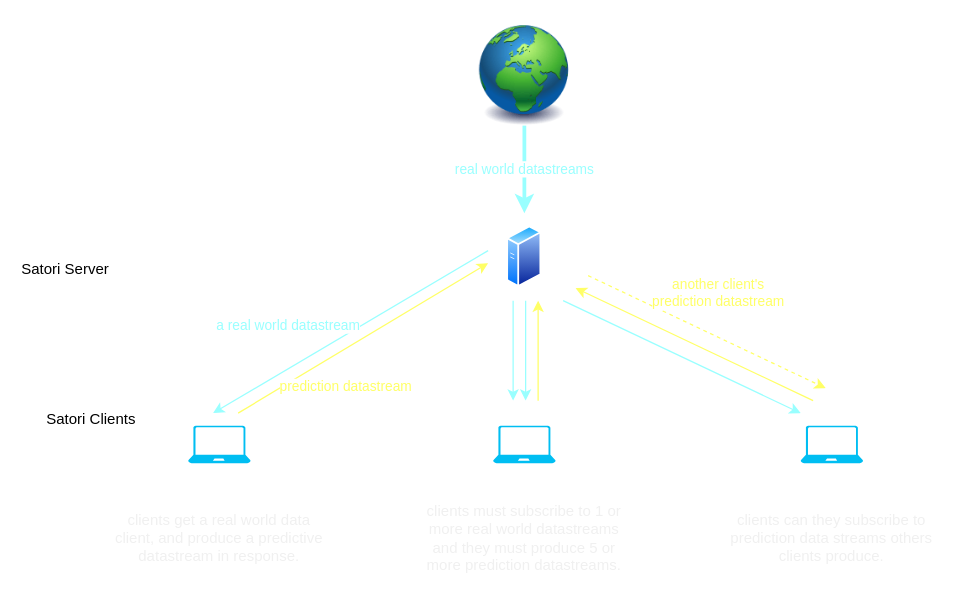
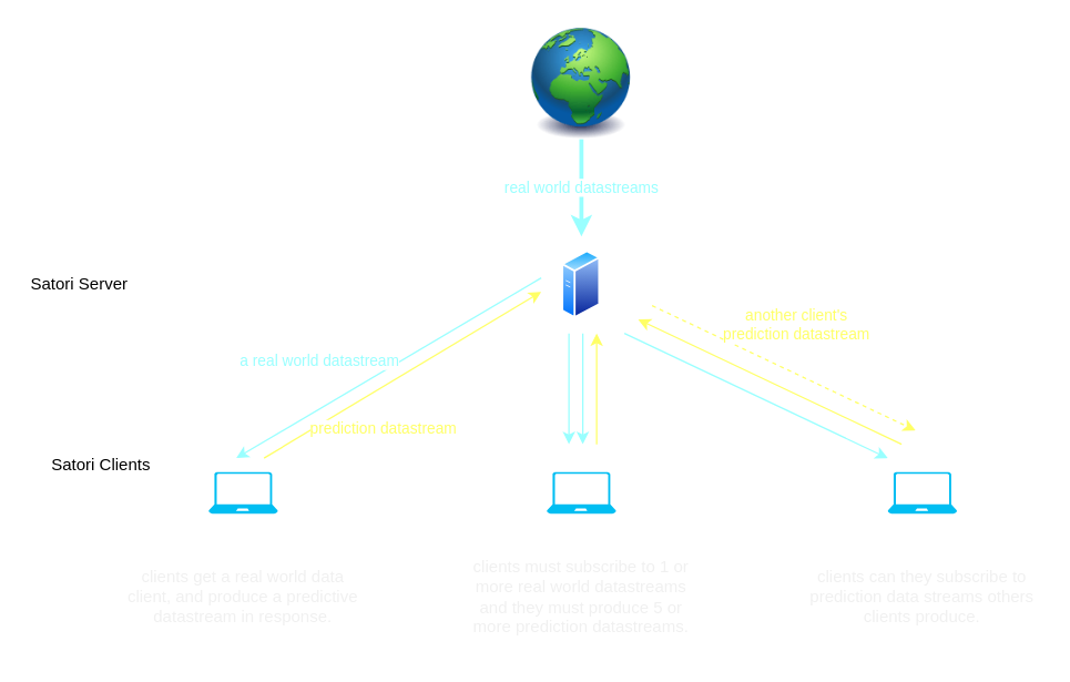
  <mxCell id="0" />
  <mxCell id="1" parent="0" />
  <mxCell id="2" value="" style="verticalLabelPosition=bottom;html=1;verticalAlign=top;align=center;strokeColor=none;fillColor=#00BEF2;shape=mxgraph.azure.laptop;pointerEvents=1;" parent="1" vertex="1"><mxGeometry x="150" y="340" width="50" height="30" as="geometry" /></mxCell>
  <mxCell id="3" value="" style="verticalLabelPosition=bottom;html=1;verticalAlign=top;align=center;strokeColor=none;fillColor=#00BEF2;shape=mxgraph.azure.laptop;pointerEvents=1;" parent="1" vertex="1"><mxGeometry x="394" y="340" width="50" height="30" as="geometry" /></mxCell>
  <mxCell id="4" value="" style="verticalLabelPosition=bottom;html=1;verticalAlign=top;align=center;strokeColor=none;fillColor=#00BEF2;shape=mxgraph.azure.laptop;pointerEvents=1;" parent="1" vertex="1"><mxGeometry x="640" y="340" width="50" height="30" as="geometry" /></mxCell>
  <mxCell id="5" value="" style="aspect=fixed;perimeter=ellipsePerimeter;html=1;align=center;shadow=0;dashed=0;spacingTop=3;image;image=img/lib/active_directory/generic_server.svg;" parent="1" vertex="1"><mxGeometry x="405" y="180" width="28.0" height="50" as="geometry" /></mxCell>
  <mxCell id="6" value="Satori Clients" style="text;html=1;strokeColor=none;fillColor=none;align=left;verticalAlign=middle;whiteSpace=wrap;rounded=0;" parent="1" vertex="1"><mxGeometry x="35" y="320" width="90" height="30" as="geometry" /></mxCell>
- <mxCell id="7" value="Satori Server" style="text;html=1;strokeColor=none;fillColor=none;align=left;verticalAlign=middle;whiteSpace=wrap;rounded=0;" parent="1" vertex="1"><mxGeometry x="15" y="200" width="90" height="30" as="geometry" /></mxCell>
+ <mxCell id="7" value="Satori Server" style="text;html=1;strokeColor=none;fillColor=none;align=left;verticalAlign=middle;whiteSpace=wrap;rounded=0;" parent="1" vertex="1"><mxGeometry x="20" y="190" width="90" height="30" as="geometry" /></mxCell>
  <mxCell id="8" value="real world datastreams" style="endArrow=classic;html=1;exitX=0.5;exitY=1;exitDx=0;exitDy=0;fontColor=#99FFFF;strokeColor=#99FFFF;strokeWidth=3;" parent="1" source="9" edge="1"><mxGeometry width="50" height="50" relative="1" as="geometry"><mxPoint x="595" y="140" as="sourcePoint" /><mxPoint x="419" y="170" as="targetPoint" /></mxGeometry></mxCell>
  <mxCell id="9" value="" style="image;html=1;image=img/lib/clip_art/general/Earth_globe_128x128.png" parent="1" vertex="1"><mxGeometry x="379" y="20" width="80" height="80" as="geometry" /></mxCell>
  <mxCell id="10" value="" style="endArrow=classic;html=1;fontColor=#99FFFF;strokeColor=#99FFFF;strokeWidth=1;" parent="1" edge="1"><mxGeometry width="50" height="50" relative="1" as="geometry"><mxPoint x="450" y="240" as="sourcePoint" /><mxPoint x="640" y="330" as="targetPoint" /></mxGeometry></mxCell>
  <mxCell id="11" value="" style="endArrow=classic;html=1;fontColor=#99FFFF;strokeColor=#99FFFF;strokeWidth=1;" parent="1" edge="1"><mxGeometry width="50" height="50" relative="1" as="geometry"><mxPoint x="420" y="240" as="sourcePoint" /><mxPoint x="420" y="320" as="targetPoint" /></mxGeometry></mxCell>
  <mxCell id="12" value="a real world datastream" style="endArrow=classic;html=1;fontColor=#99FFFF;strokeColor=#99FFFF;strokeWidth=1;" parent="1" edge="1"><mxGeometry x="0.317" y="-30" width="50" height="50" relative="1" as="geometry"><mxPoint x="390" y="200" as="sourcePoint" /><mxPoint x="170" y="330" as="targetPoint" /><mxPoint as="offset" /></mxGeometry></mxCell>
  <mxCell id="13" value="prediction datastream" style="endArrow=classic;html=1;fontColor=#FFFF66;strokeColor=#FFFF66;strokeWidth=1;" parent="1" edge="1"><mxGeometry x="-0.267" y="-26" width="50" height="50" relative="1" as="geometry"><mxPoint x="190" y="330" as="sourcePoint" /><mxPoint x="390" y="210" as="targetPoint" /><mxPoint as="offset" /></mxGeometry></mxCell>
  <mxCell id="14" value="" style="endArrow=classic;html=1;fontColor=#CDEB8B;strokeColor=#FFFF66;strokeWidth=1;" parent="1" edge="1"><mxGeometry width="50" height="50" relative="1" as="geometry"><mxPoint x="430" y="320" as="sourcePoint" /><mxPoint x="430" y="240" as="targetPoint" /></mxGeometry></mxCell>
  <mxCell id="15" value="" style="endArrow=classic;html=1;fontColor=#CDEB8B;strokeColor=#FFFF66;strokeWidth=1;" parent="1" edge="1"><mxGeometry width="50" height="50" relative="1" as="geometry"><mxPoint x="650" y="320" as="sourcePoint" /><mxPoint x="460" y="230" as="targetPoint" /></mxGeometry></mxCell>
  <mxCell id="16" value="another client's&lt;br&gt;prediction datastream" style="endArrow=classic;html=1;fontColor=#FFFF66;strokeColor=#FFFF66;strokeWidth=1;dashed=1;" parent="1" edge="1"><mxGeometry x="-0.038" y="32" width="50" height="50" relative="1" as="geometry"><mxPoint x="470" y="220" as="sourcePoint" /><mxPoint x="660" y="310" as="targetPoint" /><mxPoint x="-1" as="offset" /></mxGeometry></mxCell>
  <mxCell id="17" value="" style="endArrow=classic;html=1;fontColor=#99FFFF;strokeColor=#99FFFF;strokeWidth=1;" parent="1" edge="1"><mxGeometry width="50" height="50" relative="1" as="geometry"><mxPoint x="410" y="240" as="sourcePoint" /><mxPoint x="410" y="320" as="targetPoint" /></mxGeometry></mxCell>
  <mxCell id="18" value="clients get a real world data client, and produce a predictive datastream in response." style="text;html=1;strokeColor=none;fillColor=none;align=center;verticalAlign=middle;whiteSpace=wrap;rounded=0;fontColor=#F0F0F0;" parent="1" vertex="1"><mxGeometry x="90" y="390" width="170" height="80" as="geometry" /></mxCell>
  <mxCell id="19" value="clients must subscribe to 1 or more real world datastreams and they must produce 5 or more prediction datastreams." style="text;html=1;strokeColor=none;fillColor=none;align=center;verticalAlign=middle;whiteSpace=wrap;rounded=0;fontColor=#F0F0F0;" parent="1" vertex="1"><mxGeometry x="334" y="390" width="170" height="80" as="geometry" /></mxCell>
  <mxCell id="20" value="clients can they subscribe to prediction data streams others clients produce." style="text;html=1;strokeColor=none;fillColor=none;align=center;verticalAlign=middle;whiteSpace=wrap;rounded=0;fontColor=#F0F0F0;" parent="1" vertex="1"><mxGeometry x="580" y="390" width="170" height="80" as="geometry" /></mxCell>
